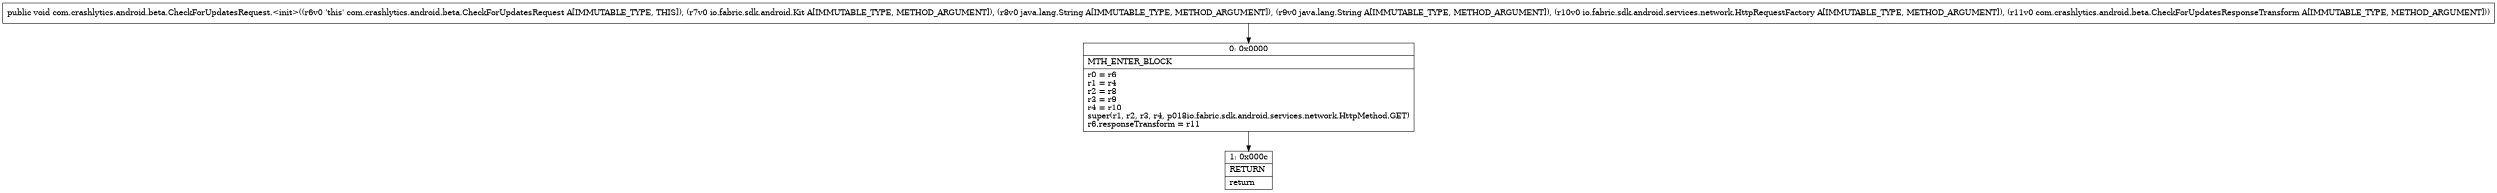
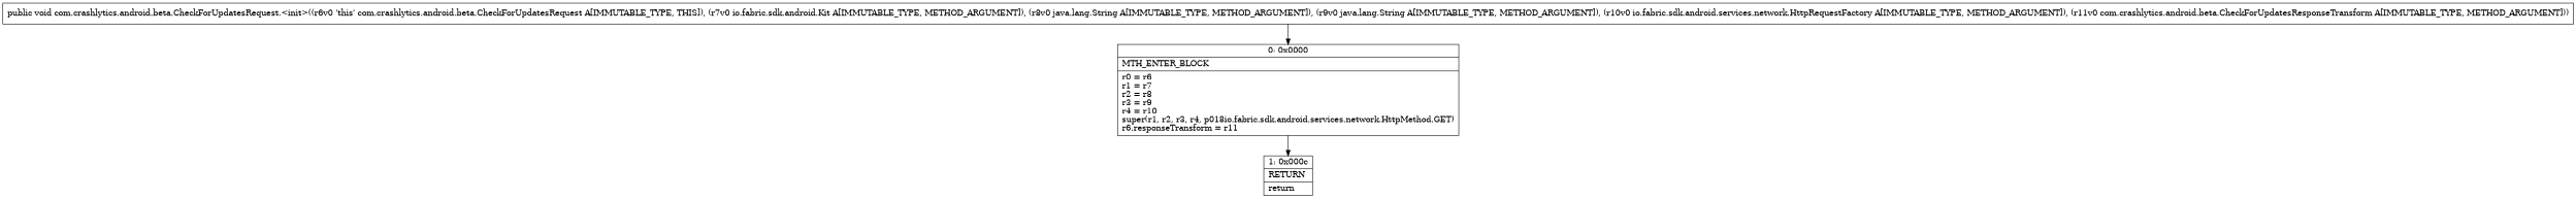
  digraph {
    node [shape=record]
-   n1 [label="{0\:\ 0x0000|MTH_ENTER_BLOCK\l|r0 = r6\lr1 = r4\lr2 = r8\lr3 = r9\lr4 = r10\lsuper(r1, r2, r3, r4, p018io.fabric.sdk.android.services.network.HttpMethod.GET)\lr6.responseTransform = r11\l}"]
+   n1 [label="{0\:\ 0x0000|MTH_ENTER_BLOCK\l|r0 = r6\lr1 = r7\lr2 = r8\lr3 = r9\lr4 = r10\lsuper(r1, r2, r3, r4, p018io.fabric.sdk.android.services.network.HttpMethod.GET)\lr6.responseTransform = r11\l}"]
    n2 [label="{1\:\ 0x000c|RETURN\l|return\l}"]
    n3 [label="{public void com.crashlytics.android.beta.CheckForUpdatesRequest.\<init\>((r6v0 'this' com.crashlytics.android.beta.CheckForUpdatesRequest A[IMMUTABLE_TYPE, THIS]), (r7v0 io.fabric.sdk.android.Kit A[IMMUTABLE_TYPE, METHOD_ARGUMENT]), (r8v0 java.lang.String A[IMMUTABLE_TYPE, METHOD_ARGUMENT]), (r9v0 java.lang.String A[IMMUTABLE_TYPE, METHOD_ARGUMENT]), (r10v0 io.fabric.sdk.android.services.network.HttpRequestFactory A[IMMUTABLE_TYPE, METHOD_ARGUMENT]), (r11v0 com.crashlytics.android.beta.CheckForUpdatesResponseTransform A[IMMUTABLE_TYPE, METHOD_ARGUMENT])) }"]
    n1 -> n2
    n3 -> n1
  }
